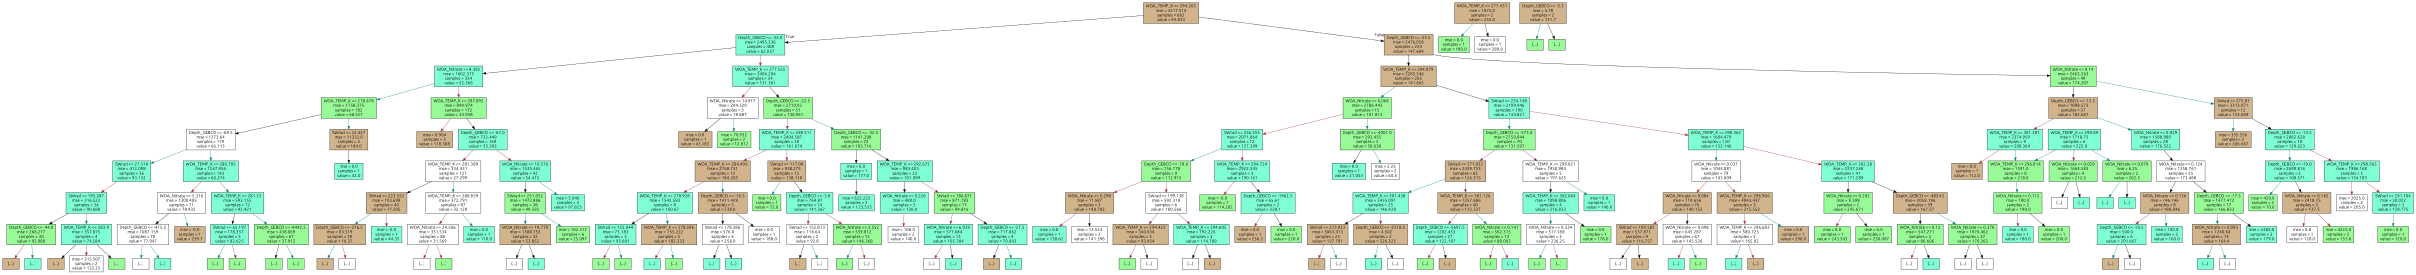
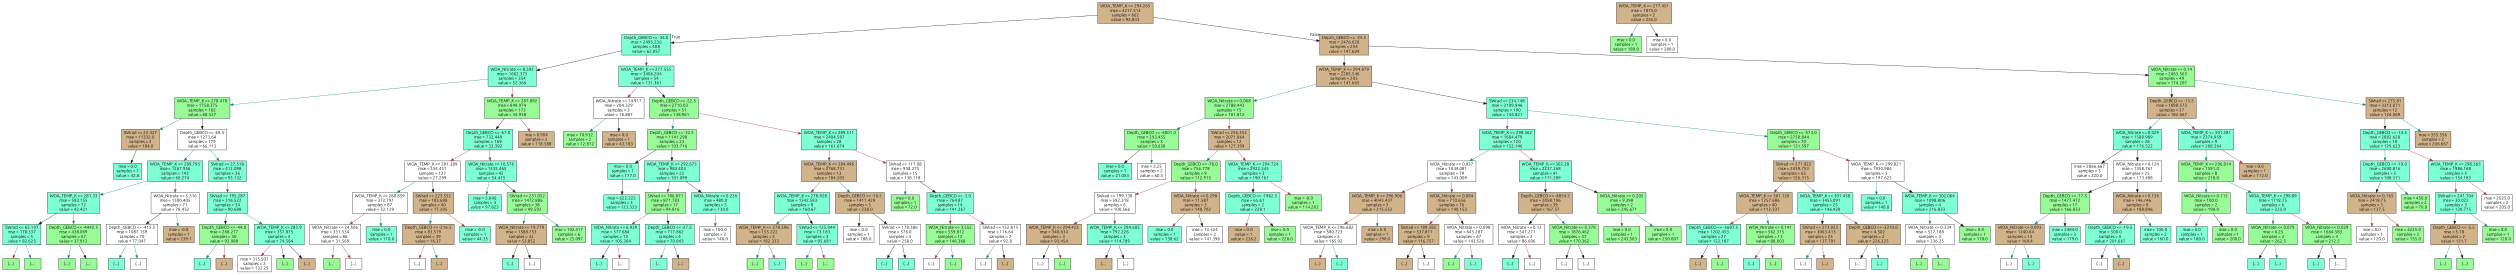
  digraph {
    fontname=Ubuntu
    node [fillcolor=aquamarine fontname=Ubuntu shape=box style=filled]
    edge [color=black fontname=Ubuntu]
    n1 [fillcolor=tan label="WOA_TEMP_K <= 294.265\nmse = 4217.514\nsamples = 662\nvalue = 94.833"]
    n2 [label="Depth_GEBCO <= -34.0\nmse = 2495.236\nsamples = 408\nvalue = 62.057"]
    n3 [fillcolor=tan label="Depth_GEBCO <= -25.5\nmse = 2476.028\nsamples = 254\nvalue = 147.604"]
    n4 [label="WOA_Nitrate <= 8.392\nmse = 1602.375\nsamples = 354\nvalue = 52.366"]
    n5 [label="WOA_TEMP_K <= 277.555\nmse = 3406.204\nsamples = 54\nvalue = 131.361"]
    n6 [fillcolor=tan label="WOA_TEMP_K <= 294.879\nmse = 2285.546\nsamples = 205\nvalue = 141.665"]
    n7 [fillcolor=palegreen label="WOA_Nitrate <= 0.14\nmse = 2463.563\nsamples = 49\nvalue = 174.207"]
    n8 [fillcolor=palegreen label="WOA_TEMP_K <= 278.478\nmse = 1758.375\nsamples = 182\nvalue = 68.527"]
    n9 [fillcolor=palegreen label="WOA_TEMP_K <= 287.892\nmse = 849.974\nsamples = 172\nvalue = 34.958"]
    n10 [fillcolor=white label="WOA_Nitrate <= 14.917\nmse = 204.329\nsamples = 3\nvalue = 18.887"]
    n11 [fillcolor=palegreen label="Depth_GEBCO <= -22.5\nmse = 2710.03\nsamples = 51\nvalue = 138.961"]
    n12 [fillcolor=tan label="SWrad <= 22.427\nmse = 11332.0\nsamples = 3\nvalue = 184.0"]
    n13 [fillcolor=white label="Depth_GEBCO <= -69.5\nmse = 1273.64\nsamples = 179\nvalue = 66.113"]
    n14 [label="Depth_GEBCO <= -67.0\nmse = 732.449\nsamples = 169\nvalue = 33.392"]
    n15 [fillcolor=tan label="mse = 0.904\nsamples = 3\nvalue = 118.588"]
    n16 [label="mse = 0.0\nsamples = 1\nvalue = 42.0"]
    n17 [label="WOA_TEMP_K <= 289.795\nmse = 1267.956\nsamples = 143\nvalue = 60.274"]
    n18 [label="SWrad <= 27.518\nmse = 412.098\nsamples = 36\nvalue = 93.132"]
    n19 [fillcolor=tan label="WOA_TEMP_K <= 277.451\nmse = 1875.0\nsamples = 2\nvalue = 255.0"]
    n20 [fillcolor=palegreen label="mse = 0.0\nsamples = 1\nvalue = 180.0"]
    n21 [fillcolor=white label="mse = 0.0\nsamples = 1\nvalue = 280.0"]
    n22 [label="WOA_TEMP_K <= 281.33\nmse = 593.155\nsamples = 72\nvalue = 42.421"]
    n23 [fillcolor=white label="WOA_Nitrate <= 5.316\nmse = 1300.405\nsamples = 71\nvalue = 78.432"]
    n24 [label="SWrad <= 195.287\nmse = 316.522\nsamples = 34\nvalue = 90.688"]
    n25 [label="SWrad <= 65.197\nmse = 178.337\nsamples = 5\nvalue = 82.625"]
    n26 [fillcolor=palegreen label="Depth_GEBCO <= -4442.5\nmse = 438.069\nsamples = 67\nvalue = 37.912"]
    n27 [fillcolor=white label="Depth_GEBCO <= -415.5\nmse = 1087.159\nsamples = 70\nvalue = 77.047"]
    n28 [fillcolor=tan label="mse = -0.0\nsamples = 1\nvalue = 239.1"]
    n29 [fillcolor=palegreen label="(...)"]
    n30 [fillcolor=palegreen label="(...)"]
    n31 [fillcolor=palegreen label="(...)"]
    n32 [fillcolor=palegreen label="(...)"]
    n33 [label="(...)"]
    n34 [fillcolor=white label="(...)"]
    n35 [fillcolor=white label="mse = 315.507\nsamples = 2\nvalue = 132.25"]
    n36 [fillcolor=palegreen label="Depth_GEBCO <= -44.0\nmse = 268.277\nsamples = 30\nvalue = 92.988"]
    n37 [label="WOA_TEMP_K <= 283.9\nmse = 357.875\nsamples = 4\nvalue = 74.584"]
    n38 [label="(...)"]
    n39 [fillcolor=tan label="(...)"]
    n40 [fillcolor=palegreen label="(...)"]
    n41 [fillcolor=tan label="(...)"]
    n42 [fillcolor=white label="WOA_TEMP_K <= 281.389\nmse = 334.451\nsamples = 127\nvalue = 27.299"]
    n43 [label="WOA_Nitrate <= 10.576\nmse = 1535.465\nsamples = 42\nvalue = 54.415"]
    n44 [fillcolor=white label="WOA_TEMP_K <= 280.859\nmse = 372.791\nsamples = 87\nvalue = 32.129"]
    n45 [fillcolor=tan label="SWrad <= 223.552\nmse = 103.698\nsamples = 40\nvalue = 17.205"]
    n46 [label="mse = 5.046\nsamples = 4\nvalue = 97.823"]
    n47 [fillcolor=palegreen label="SWrad <= 251.052\nmse = 1472.886\nsamples = 38\nvalue = 49.592"]
    n48 [fillcolor=white label="WOA_Nitrate <= 24.506\nmse = 331.534\nsamples = 86\nvalue = 31.569"]
    n49 [label="mse = 0.0\nsamples = 1\nvalue = 110.0"]
    n50 [fillcolor=tan label="Depth_GEBCO <= -216.5\nmse = 83.519\nsamples = 39\nvalue = 16.37"]
    n51 [label="mse = -0.0\nsamples = 1\nvalue = 44.35"]
    n52 [fillcolor=palegreen label="(...)"]
    n53 [fillcolor=white label="(...)"]
    n54 [fillcolor=white label="(...)"]
    n55 [fillcolor=tan label="(...)"]
    n56 [fillcolor=tan label="WOA_Nitrate <= 19.779\nmse = 1588.753\nsamples = 32\nvalue = 53.852"]
    n57 [fillcolor=palegreen label="mse = 102.317\nsamples = 6\nvalue = 25.097"]
    n58 [label="(...)"]
    n59 [fillcolor=white label="(...)"]
    n60 [fillcolor=palegreen label="mse = 70.932\nsamples = 2\nvalue = 12.812"]
    n61 [fillcolor=tan label="mse = 0.0\nsamples = 1\nvalue = 43.183"]
    n62 [fillcolor=palegreen label="Depth_GEBCO <= -32.5\nmse = 1141.298\nsamples = 23\nvalue = 103.716"]
    n63 [label="WOA_TEMP_K <= 289.511\nmse = 2404.587\nsamples = 28\nvalue = 161.674"]
    n64 [label="mse = 0.0\nsamples = 1\nvalue = 177.0"]
    n65 [label="WOA_TEMP_K <= 292.675\nmse = 983.403\nsamples = 22\nvalue = 101.099"]
    n66 [fillcolor=tan label="WOA_TEMP_K <= 284.496\nmse = 2768.731\nsamples = 13\nvalue = 184.205"]
-   n67 [fillcolor=tan label="SWrad <= 117.08\nmse = 938.275\nsamples = 15\nvalue = 138.118"]
+   n67 [fillcolor=white label="SWrad <= 117.08\nmse = 938.275\nsamples = 15\nvalue = 138.118"]
    n68 [label="mse = 622.222\nsamples = 3\nvalue = 123.333"]
    n69 [fillcolor=palegreen label="SWrad <= 186.871\nmse = 871.783\nsamples = 17\nvalue = 94.816"]
    n70 [label="WOA_Nitrate <= 0.226\nmse = 480.0\nsamples = 5\nvalue = 130.0"]
    n71 [label="WOA_Nitrate <= 6.939\nmse = 577.684\nsamples = 13\nvalue = 105.304"]
    n72 [label="Depth_GEBCO <= -27.5\nmse = 717.862\nsamples = 4\nvalue = 70.843"]
    n73 [fillcolor=white label="mse = 100.0\nsamples = 2\nvalue = 140.0"]
    n74 [label="(...)"]
    n75 [fillcolor=white label="(...)"]
    n76 [label="(...)"]
    n77 [fillcolor=tan label="(...)"]
    n78 [label="WOA_TEMP_K <= 278.928\nmse = 1542.583\nsamples = 8\nvalue = 160.67"]
    n79 [fillcolor=tan label="Depth_GEBCO <= -16.5\nmse = 1411.429\nsamples = 5\nvalue = 238.0"]
    n80 [fillcolor=palegreen label="mse = 0.0\nsamples = 1\nvalue = 72.0"]
    n81 [label="Depth_GEBCO <= -3.0\nmse = 764.87\nsamples = 14\nvalue = 141.267"]
    n82 [fillcolor=tan label="WOA_TEMP_K <= 278.596\nmse = 155.222\nsamples = 5\nvalue = 182.333"]
    n83 [label="SWrad <= 125.044\nmse = 73.183\nsamples = 3\nvalue = 95.681"]
    n84 [fillcolor=white label="mse = 0.0\nsamples = 1\nvalue = 188.0"]
    n85 [fillcolor=white label="SWrad <= 178.386\nmse = 576.0\nsamples = 4\nvalue = 258.0"]
    n86 [fillcolor=palegreen label="(...)"]
    n87 [label="(...)"]
    n88 [fillcolor=palegreen label="(...)"]
    n89 [fillcolor=palegreen label="(...)"]
    n90 [label="(...)"]
    n91 [label="(...)"]
    n92 [fillcolor=palegreen label="WOA_Nitrate <= 3.552\nmse = 559.812\nsamples = 12\nvalue = 146.368"]
    n93 [fillcolor=white label="SWrad <= 152.813\nmse = 116.64\nsamples = 2\nvalue = 92.8"]
    n94 [fillcolor=white label="(...)"]
    n95 [fillcolor=palegreen label="(...)"]
    n96 [fillcolor=white label="(...)"]
    n97 [fillcolor=tan label="(...)"]
    n98 [fillcolor=palegreen label="WOA_Nitrate <= 0.068\nmse = 2788.443\nsamples = 15\nvalue = 101.812"]
    n99 [label="SWrad <= 234.148\nmse = 2109.946\nsamples = 190\nvalue = 144.821"]
    n100 [fillcolor=tan label="Depth_GEBCO <= -13.5\nmse = 1898.573\nsamples = 37\nvalue = 182.667"]
    n101 [fillcolor=tan label="SWrad <= 275.81\nmse = 3313.071\nsamples = 12\nvalue = 124.069"]
    n102 [fillcolor=palegreen label="Depth_GEBCO <= -4001.0\nmse = 293.455\nsamples = 3\nvalue = 50.638"]
-   n103 [label="SWrad <= 256.353\nmse = 2071.864\nsamples = 12\nvalue = 127.399"]
+   n103 [fillcolor=tan label="SWrad <= 256.353\nmse = 2071.864\nsamples = 12\nvalue = 127.399"]
    n104 [label="WOA_TEMP_K <= 298.362\nmse = 1604.479\nsamples = 120\nvalue = 152.146"]
    n105 [fillcolor=palegreen label="Depth_GEBCO <= -573.0\nmse = 2750.844\nsamples = 70\nvalue = 131.597"]
    n106 [label="mse = 0.0\nsamples = 1\nvalue = 21.053"]
    n107 [fillcolor=white label="mse = 2.25\nsamples = 2\nvalue = 60.5"]
    n108 [fillcolor=palegreen label="Depth_GEBCO <= -78.0\nmse = 756.778\nsamples = 9\nvalue = 112.915"]
    n109 [label="WOA_TEMP_K <= 294.724\nmse = 2922.545\nsamples = 3\nvalue = 190.161"]
    n110 [fillcolor=white label="SWrad <= 199.138\nmse = 592.318\nsamples = 6\nvalue = 100.566"]
    n111 [fillcolor=tan label="WOA_Nitrate <= 0.298\nmse = 11.587\nsamples = 3\nvalue = 140.702"]
    n112 [label="Depth_GEBCO <= -1962.5\nmse = 65.61\nsamples = 2\nvalue = 228.1"]
    n113 [fillcolor=palegreen label="mse = -0.0\nsamples = 1\nvalue = 114.282"]
    n114 [fillcolor=tan label="WOA_TEMP_K <= 294.423\nmse = 340.634\nsamples = 3\nvalue = 93.454"]
    n115 [label="WOA_TEMP_K <= 294.605\nmse = 792.226\nsamples = 3\nvalue = 114.789"]
    n116 [label="mse = 0.0\nsamples = 1\nvalue = 138.62"]
    n117 [fillcolor=white label="mse = 13.524\nsamples = 2\nvalue = 141.396"]
    n118 [fillcolor=white label="(...)"]
    n119 [fillcolor=palegreen label="(...)"]
    n120 [fillcolor=tan label="(...)"]
    n121 [fillcolor=white label="(...)"]
-   n122 [fillcolor=tan label="mse = 0.0\nsamples = 1\nvalue = 236.2"]
+   n122 [fillcolor=tan label="mse = 0.0\nvalue = 1\nvalue = 236.2"]
    n123 [fillcolor=palegreen label="mse = 0.0\nsamples = 1\nvalue = 220.0"]
    n124 [fillcolor=white label="WOA_Nitrate <= 0.037\nmse = 1044.081\nsamples = 79\nvalue = 143.009"]
    n125 [label="WOA_TEMP_K <= 302.28\nmse = 2237.268\nsamples = 41\nvalue = 171.289"]
    n126 [fillcolor=tan label="SWrad <= 271.922\nmse = 2439.753\nsamples = 65\nvalue = 126.315"]
    n127 [fillcolor=white label="WOA_TEMP_K <= 299.021\nmse = 1930.984\nsamples = 5\nvalue = 197.625"]
    n128 [fillcolor=tan label="WOA_TEMP_K <= 296.906\nmse = 4043.437\nsamples = 3\nvalue = 215.552"]
    n129 [fillcolor=tan label="WOA_Nitrate <= 0.084\nmse = 710.656\nsamples = 76\nvalue = 140.153"]
    n130 [fillcolor=tan label="Depth_GEBCO <= -4854.5\nmse = 2058.196\nsamples = 39\nvalue = 167.57"]
    n131 [fillcolor=palegreen label="WOA_Nitrate <= 0.202\nmse = 9.398\nsamples = 2\nvalue = 245.671"]
    n132 [fillcolor=white label="WOA_TEMP_K <= 296.682\nmse = 580.723\nsamples = 2\nvalue = 165.92"]
    n133 [fillcolor=tan label="mse = 0.0\nsamples = 1\nvalue = 290.0"]
    n134 [fillcolor=tan label="SWrad <= 189.582\nmse = 537.871\nsamples = 9\nvalue = 116.757"]
    n135 [fillcolor=white label="WOA_Nitrate <= 0.098\nmse = 645.287\nsamples = 67\nvalue = 143.526"]
    n136 [fillcolor=tan label="(...)"]
    n137 [label="(...)"]
    n138 [fillcolor=tan label="(...)"]
    n139 [fillcolor=white label="(...)"]
    n140 [fillcolor=palegreen label="(...)"]
    n141 [label="(...)"]
-   n142 [fillcolor=palegreen label="WOA_Nitrate <= 0.12\nmse = 547.271\nsamples = 2\nvalue = 86.606"]
+   n142 [fillcolor=white label="WOA_Nitrate <= 0.12\nmse = 547.271\nsamples = 2\nvalue = 86.606"]
    n143 [fillcolor=palegreen label="WOA_Nitrate <= 0.378\nmse = 1876.462\nsamples = 37\nvalue = 170.362"]
    n144 [fillcolor=palegreen label="mse = 0.0\nsamples = 1\nvalue = 243.503"]
    n145 [fillcolor=palegreen label="mse = 0.0\nsamples = 1\nvalue = 250.007"]
    n146 [label="(...)"]
    n147 [fillcolor=white label="(...)"]
    n148 [fillcolor=white label="(...)"]
    n149 [fillcolor=white label="(...)"]
    n150 [fillcolor=tan label="WOA_TEMP_K <= 301.126\nmse = 1257.686\nsamples = 40\nvalue = 112.337"]
    n151 [label="WOA_TEMP_K <= 301.438\nmse = 3455.091\nsamples = 25\nvalue = 146.428"]
    n152 [label="mse = 0.0\nsamples = 1\nvalue = 140.0"]
    n153 [label="WOA_TEMP_K <= 302.064\nmse = 1098.806\nsamples = 4\nvalue = 216.833"]
    n154 [label="Depth_GEBCO <= -5697.5\nmse = 1202.453\nsamples = 27\nvalue = 122.187"]
    n155 [fillcolor=palegreen label="WOA_Nitrate <= 0.141\nmse = 562.315\nsamples = 13\nvalue = 88.003"]
    n156 [fillcolor=tan label="SWrad <= 273.923\nmse = 3063.413\nsamples = 23\nvalue = 137.791"]
    n157 [fillcolor=tan label="Depth_GEBCO <= -3310.0\nmse = 4.502\nsamples = 2\nvalue = 226.325"]
    n158 [fillcolor=tan label="(...)"]
    n159 [fillcolor=palegreen label="(...)"]
    n160 [label="(...)"]
    n161 [fillcolor=palegreen label="(...)"]
    n162 [fillcolor=white label="(...)"]
    n163 [fillcolor=tan label="(...)"]
    n164 [fillcolor=white label="(...)"]
    n165 [label="(...)"]
    n166 [fillcolor=white label="WOA_Nitrate <= 0.334\nmse = 517.188\nsamples = 3\nvalue = 236.25"]
    n167 [fillcolor=palegreen label="mse = 0.0\nsamples = 1\nvalue = 178.0"]
    n168 [fillcolor=palegreen label="(...)"]
    n169 [fillcolor=palegreen label="(...)"]
    n170 [label="WOA_Nitrate <= 0.029\nmse = 1588.989\nsamples = 28\nvalue = 176.522"]
    n171 [label="WOA_TEMP_K <= 301.281\nmse = 2374.959\nsamples = 9\nvalue = 208.364"]
    n172 [label="Depth_GEBCO <= -14.5\nmse = 2882.628\nsamples = 10\nvalue = 129.623"]
    n173 [fillcolor=tan label="mse = 355.556\nsamples = 2\nvalue = 206.667"]
+   n174 [fillcolor=white label="mse = 2866.667\nsamples = 3\nvalue = 220.0"]
    n175 [fillcolor=white label="WOA_Nitrate <= 0.124\nmse = 1358.761\nsamples = 25\nvalue = 173.488"]
    n176 [fillcolor=palegreen label="WOA_TEMP_K <= 296.814\nmse = 1591.0\nsamples = 8\nvalue = 218.0"]
    n177 [fillcolor=tan label="mse = 0.0\nsamples = 1\nvalue = 112.0"]
    n178 [fillcolor=palegreen label="Depth_GEBCO <= -17.5\nmse = 1477.472\nsamples = 17\nvalue = 166.833"]
    n179 [fillcolor=tan label="WOA_Nitrate <= 0.136\nmse = 746.746\nsamples = 8\nvalue = 188.846"]
    n180 [fillcolor=tan label="WOA_Nitrate <= 0.093\nmse = 1240.64\nsamples = 14\nvalue = 164.4"]
    n181 [label="mse = 2484.0\nsamples = 3\nvalue = 179.0"]
    n182 [label="Depth_GEBCO <= -19.5\nmse = 500.0\nsamples = 6\nvalue = 201.667"]
    n183 [label="mse = 100.0\nsamples = 2\nvalue = 160.0"]
    n184 [fillcolor=white label="(...)"]
    n185 [label="(...)"]
    n186 [fillcolor=white label="(...)"]
    n187 [fillcolor=tan label="(...)"]
    n188 [fillcolor=palegreen label="WOA_Nitrate <= 0.112\nmse = 100.0\nsamples = 2\nvalue = 190.0"]
    n189 [label="WOA_TEMP_K <= 298.89\nmse = 1718.75\nsamples = 6\nvalue = 225.0"]
    n190 [label="mse = 0.0\nsamples = 1\nvalue = 180.0"]
    n191 [fillcolor=palegreen label="mse = 0.0\nsamples = 1\nvalue = 200.0"]
    n192 [fillcolor=palegreen label="WOA_Nitrate <= 0.079\nmse = 6.25\nsamples = 2\nvalue = 262.5"]
    n193 [fillcolor=palegreen label="WOA_Nitrate <= 0.029\nmse = 1664.583\nsamples = 4\nvalue = 212.5"]
    n194 [label="(...)"]
    n195 [label="(...)"]
    n196 [label="(...)"]
    n197 [fillcolor=white label="(...)"]
    n198 [label="Depth_GEBCO <= -19.0\nmse = 2690.816\nsamples = 5\nvalue = 108.571"]
    n199 [label="WOA_TEMP_K <= 298.565\nmse = 1986.168\nsamples = 5\nvalue = 154.183"]
    n200 [fillcolor=tan label="WOA_Nitrate <= 0.165\nmse = 2418.75\nsamples = 3\nvalue = 137.5"]
    n201 [fillcolor=palegreen label="mse = 450.0\nsamples = 2\nvalue = 70.0"]
    n202 [label="SWrad <= 241.704\nmse = 30.022\nsamples = 3\nvalue = 128.775"]
    n203 [fillcolor=white label="mse = 2025.0\nsamples = 2\nvalue = 205.0"]
    n204 [fillcolor=white label="mse = 0.0\nsamples = 1\nvalue = 120.0"]
    n205 [fillcolor=palegreen label="mse = 4225.0\nsamples = 2\nvalue = 155.0"]
    n206 [fillcolor=tan label="Depth_GEBCO <= -5.5\nmse = 5.78\nsamples = 2\nvalue = 131.7"]
    n207 [fillcolor=palegreen label="mse = 0.0\nsamples = 1\nvalue = 120.0"]
    n208 [fillcolor=palegreen label="(...)"]
    n209 [fillcolor=palegreen label="(...)"]
    n1 -> n2 [headlabel=True labelangle=45 labeldistance=2.5]
    n1 -> n3 [headlabel=False labelangle=-45 labeldistance=2.5]
    n2 -> n4
    n2 -> n5 [color=brown]
    n3 -> n6
    n3 -> n7
    n4 -> n8 [color=teal]
    n4 -> n9 [color=brown]
    n5 -> n10 [color=brown]
    n5 -> n11
    n6 -> n98 [color=teal]
    n6 -> n99
    n7 -> n100
    n7 -> n101 [color=teal]
    n8 -> n12 [color=teal]
    n8 -> n13
    n9 -> n14
    n9 -> n15 [color=brown]
    n10 -> n60 [color=teal]
    n10 -> n61
    n11 -> n62 [color=teal]
    n11 -> n63 [color=brown]
    n12 -> n16
    n13 -> n17 [color=teal]
    n13 -> n18 [color=teal]
    n14 -> n42 [color=brown]
    n14 -> n43 [color=brown]
    n17 -> n22 [color=teal]
    n17 -> n23 [color=brown]
    n18 -> n24 [color=brown]
    n19 -> n20 [color=teal]
    n19 -> n21
    n22 -> n25
    n22 -> n26 [color=teal]
    n23 -> n27
    n23 -> n28 [color=teal]
    n24 -> n36
    n24 -> n37 [color=teal]
    n25 -> n29 [color=brown]
    n25 -> n30 [color=teal]
    n26 -> n31 [color=teal]
    n26 -> n32
    n27 -> n33 [color=teal]
    n27 -> n34 [color=teal]
    n36 -> n38 [color=teal]
    n36 -> n39 [color=brown]
    n37 -> n35 [color=brown]
    n37 -> n40
    n37 -> n41
    n42 -> n44 [color=teal]
    n42 -> n45
    n43 -> n46 [color=teal]
    n43 -> n47
    n44 -> n48 [color=brown]
    n44 -> n49 [color=teal]
    n45 -> n50 [color=teal]
    n45 -> n51 [color=brown]
    n47 -> n56 [color=teal]
    n47 -> n57 [color=teal]
    n48 -> n52 [color=brown]
    n48 -> n53 [color=brown]
    n50 -> n54 [color=brown]
    n50 -> n55 [color=teal]
    n56 -> n58
    n56 -> n59
    n62 -> n64
    n62 -> n65
    n63 -> n66 [color=brown]
    n63 -> n67 [color=brown]
    n64 -> n68
    n65 -> n69 [color=brown]
    n65 -> n70
    n66 -> n78 [color=brown]
    n66 -> n79 [color=teal]
    n67 -> n80 [color=teal]
    n67 -> n81
    n69 -> n71 [color=brown]
    n69 -> n72
    n70 -> n73 [color=brown]
    n71 -> n74
    n71 -> n75 [color=brown]
    n72 -> n76 [color=teal]
    n72 -> n77
    n78 -> n82 [color=teal]
    n78 -> n83
    n79 -> n84
    n79 -> n85
    n81 -> n92 [color=brown]
    n81 -> n93 [color=brown]
    n82 -> n86 [color=teal]
    n82 -> n87 [color=brown]
    n83 -> n88 [color=teal]
    n83 -> n89 [color=brown]
    n85 -> n90
    n85 -> n91
    n92 -> n94 [color=brown]
    n92 -> n95 [color=teal]
    n93 -> n96 [color=teal]
    n93 -> n97
    n98 -> n102 [color=teal]
    n98 -> n103 [color=brown]
    n99 -> n104 [color=brown]
    n99 -> n105 [color=teal]
    n100 -> n170 [color=teal]
    n100 -> n171 [color=brown]
    n101 -> n172
    n101 -> n173 [color=teal]
    n102 -> n106
    n102 -> n107 [color=teal]
    n103 -> n108 [color=teal]
    n103 -> n109 [color=brown]
    n104 -> n124 [color=teal]
    n104 -> n125 [color=brown]
    n105 -> n126 [color=brown]
    n105 -> n127 [color=brown]
    n108 -> n110 [color=brown]
    n108 -> n111 [color=brown]
    n109 -> n112
    n109 -> n113 [color=brown]
    n110 -> n114 [color=brown]
    n110 -> n115 [color=brown]
    n111 -> n116 [color=brown]
    n111 -> n117
    n112 -> n122 [color=brown]
    n112 -> n123
    n114 -> n118
    n114 -> n119 [color=brown]
    n115 -> n120
    n115 -> n121
    n124 -> n128 [color=brown]
    n124 -> n129 [color=brown]
    n125 -> n130
    n125 -> n131
    n126 -> n150 [color=brown]
    n126 -> n151 [color=teal]
    n127 -> n152 [color=teal]
    n127 -> n153
    n128 -> n132 [color=brown]
    n128 -> n133 [color=teal]
    n129 -> n134 [color=brown]
    n129 -> n135
    n130 -> n142
    n130 -> n143 [color=teal]
    n131 -> n144 [color=brown]
-   n131 -> n145
+   n131 -> n145 [color=teal]
    n132 -> n136 [color=brown]
    n132 -> n137 [color=teal]
    n134 -> n138
    n134 -> n139
    n135 -> n140 [color=teal]
    n135 -> n141 [color=brown]
    n142 -> n146
    n142 -> n147 [color=brown]
    n143 -> n148
    n143 -> n149
    n150 -> n154 [color=brown]
    n150 -> n155 [color=teal]
    n151 -> n156
    n151 -> n157 [color=brown]
    n153 -> n166 [color=teal]
    n153 -> n167
    n154 -> n158
    n154 -> n159 [color=brown]
    n155 -> n160 [color=brown]
    n155 -> n161 [color=brown]
    n156 -> n162 [color=teal]
    n156 -> n163 [color=brown]
    n157 -> n164
    n157 -> n165 [color=teal]
    n166 -> n168 [color=brown]
    n166 -> n169 [color=teal]
+   n170 -> n174
    n170 -> n175
    n171 -> n176 [color=teal]
    n171 -> n177 [color=brown]
    n172 -> n198 [color=teal]
    n172 -> n199 [color=brown]
    n175 -> n178
    n175 -> n179
    n176 -> n188 [color=teal]
-   n189 -> n176 [color=teal]
+   n176 -> n189 [color=teal]
    n178 -> n180 [color=teal]
    n178 -> n181
    n179 -> n182 [color=brown]
    n179 -> n183 [color=teal]
    n180 -> n184 [color=teal]
    n180 -> n185 [color=teal]
    n182 -> n186
    n182 -> n187 [color=teal]
    n188 -> n190 [color=brown]
    n188 -> n191
    n189 -> n192 [color=teal]
    n189 -> n193 [color=brown]
    n192 -> n194
    n192 -> n195 [color=teal]
    n193 -> n196
    n193 -> n197
    n198 -> n200
    n198 -> n201 [color=teal]
    n199 -> n202 [color=brown]
    n199 -> n203 [color=brown]
    n200 -> n204 [color=brown]
    n200 -> n205 [color=brown]
+   n202 -> n206
    n202 -> n207 [color=teal]
    n206 -> n208 [color=teal]
    n206 -> n209
  }
